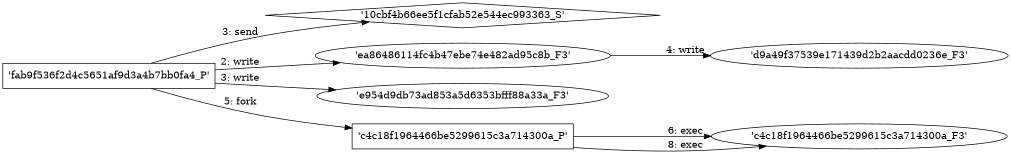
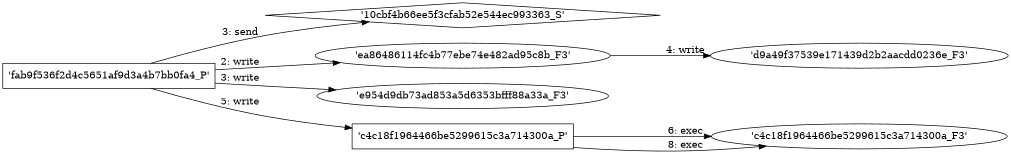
  digraph {
    engine=neato
    fixedsize=false
    fontsize=10
    nodesep=0.3
    rankdir=LR
    ranksep=0
    splines=true
    node [node_type=file shape=ellipse]
-   "'10cbf4b66ee5f1cfab52e544ec993363_S'" [node_type=Socket shape=diamond]
+   "'10cbf4b66ee5f1cfab52e544ec993363_S'" [node_type=Socket shape=diamond label="'10cbf4b66ee5f3cfab52e544ec993363_S'"]
    "'fab9f536f2d4c5651af9d3a4b7bb0fa4_P'" [node_type=Process shape=box]
-   "'ea86486114fc4b77ebe74e482ad95c8b_F3'" [label="'ea86486114fc4b47ebe74e482ad95c8b_F3'"]
+   "'ea86486114fc4b77ebe74e482ad95c8b_F3'"
    "'e954d9db73ad853a5d6353bfff88a33a_F3'"
    "'c4c18f1964466be5299615c3a714300a_P'" [node_type=Process shape=box]
    "'d9a49f37539e171439d2b2aacdd0236e_F3'"
    "'c4c18f1964466be5299615c3a714300a_F3'" [node_type=File]
    "'fab9f536f2d4c5651af9d3a4b7bb0fa4_P'" -> "'10cbf4b66ee5f1cfab52e544ec993363_S'" [label="3: send"]
    "'fab9f536f2d4c5651af9d3a4b7bb0fa4_P'" -> "'ea86486114fc4b77ebe74e482ad95c8b_F3'" [label="2: write"]
    "'fab9f536f2d4c5651af9d3a4b7bb0fa4_P'" -> "'e954d9db73ad853a5d6353bfff88a33a_F3'" [label="3: write"]
-   "'fab9f536f2d4c5651af9d3a4b7bb0fa4_P'" -> "'c4c18f1964466be5299615c3a714300a_P'" [label="5: fork"]
+   "'fab9f536f2d4c5651af9d3a4b7bb0fa4_P'" -> "'c4c18f1964466be5299615c3a714300a_P'" [label="5: write"]
    "'ea86486114fc4b77ebe74e482ad95c8b_F3'" -> "'d9a49f37539e171439d2b2aacdd0236e_F3'" [label="4: write"]
    "'c4c18f1964466be5299615c3a714300a_P'" -> "'c4c18f1964466be5299615c3a714300a_F3'" [label="6: exec"]
    "'c4c18f1964466be5299615c3a714300a_P'" -> "'c4c18f1964466be5299615c3a714300a_F3'" [label="8: exec"]
  }
